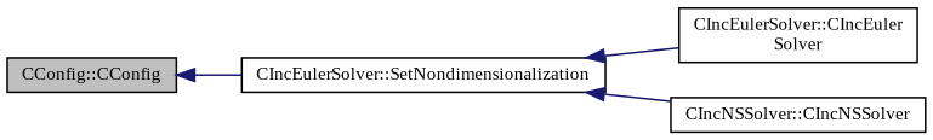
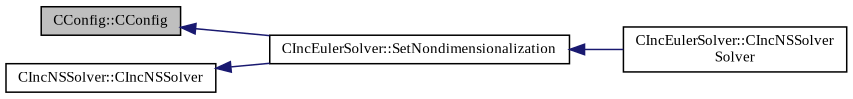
  digraph {
    fontname="Liberation Serif"
    rankdir=LR
    node [color=black fillcolor=white fontname="Liberation Serif" fontsize=10 shape=record style=filled]
    edge [color=midnightblue dir=back fontname="Liberation Serif" fontsize=10 labelfontname=Helvetica labelfontsize=10 style=solid]
    n1 [fillcolor=grey75 fontcolor=black height=0.2 label="CConfig::CConfig" width=0.4]
    n2 [height=0.2 label="CIncEulerSolver::SetNondimensionalization" width=0.4]
-   n3 [height=0.2 label="CIncEulerSolver::CIncEuler\lSolver" width=0.4]
+   n3 [height=0.2 label="CIncEulerSolver::CIncNSSolver\lSolver" width=0.4]
    n4 [height=0.2 label="CIncNSSolver::CIncNSSolver" width=0.4]
    n1 -> n2
    n2 -> n3
-   n2 -> n4
+   n4 -> n2
  }
